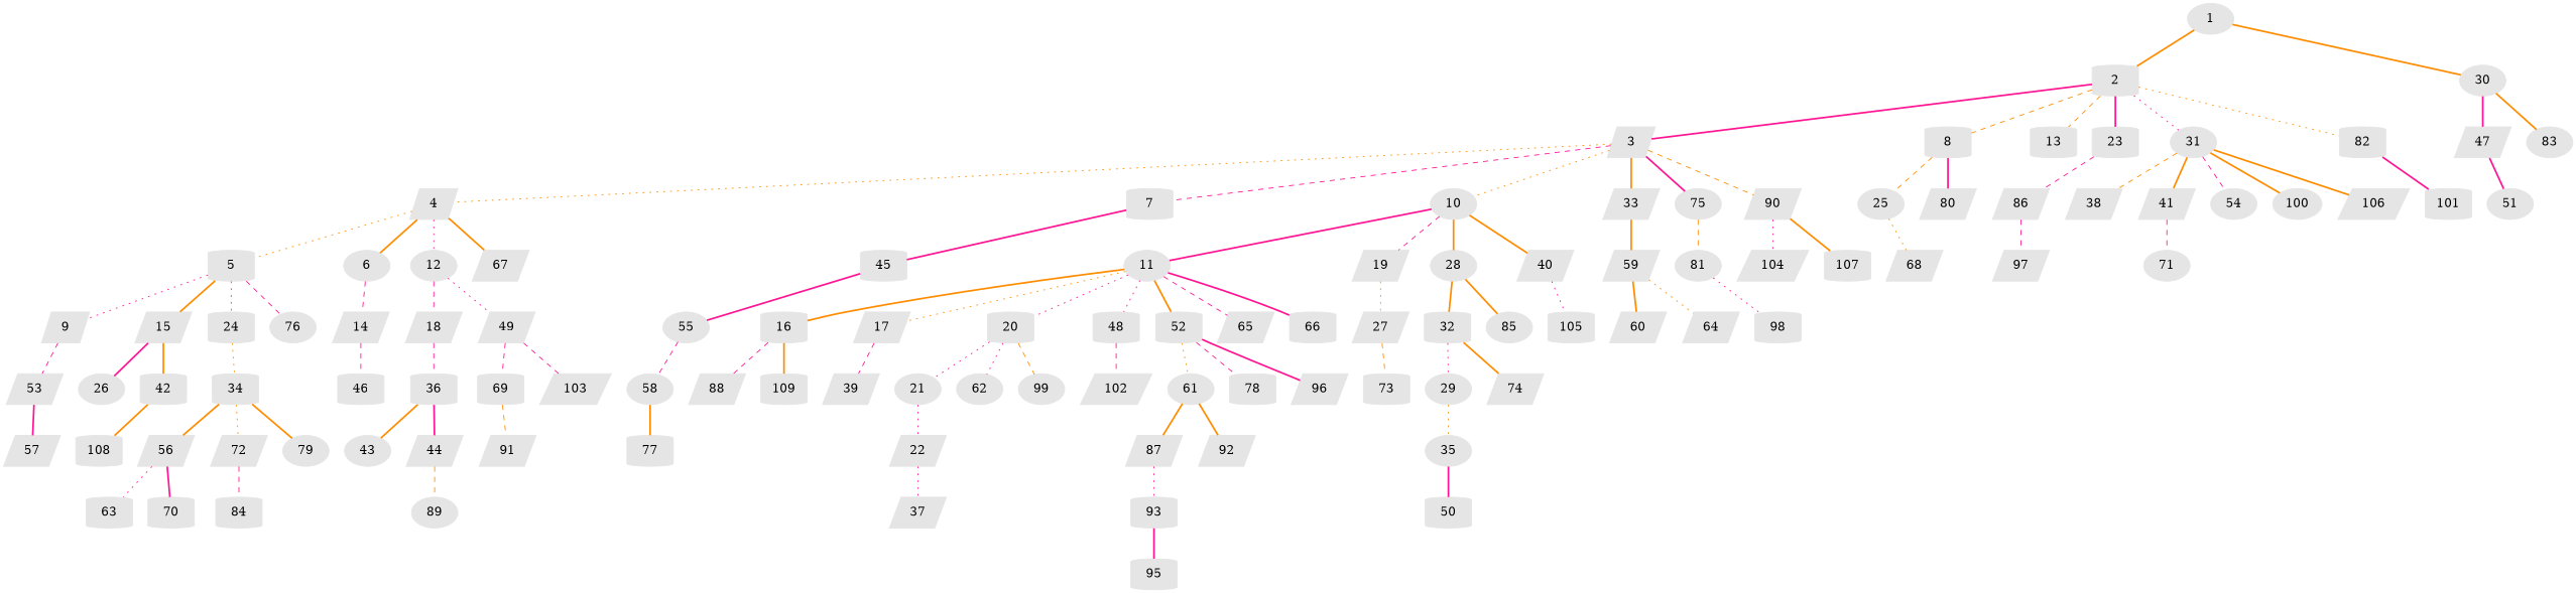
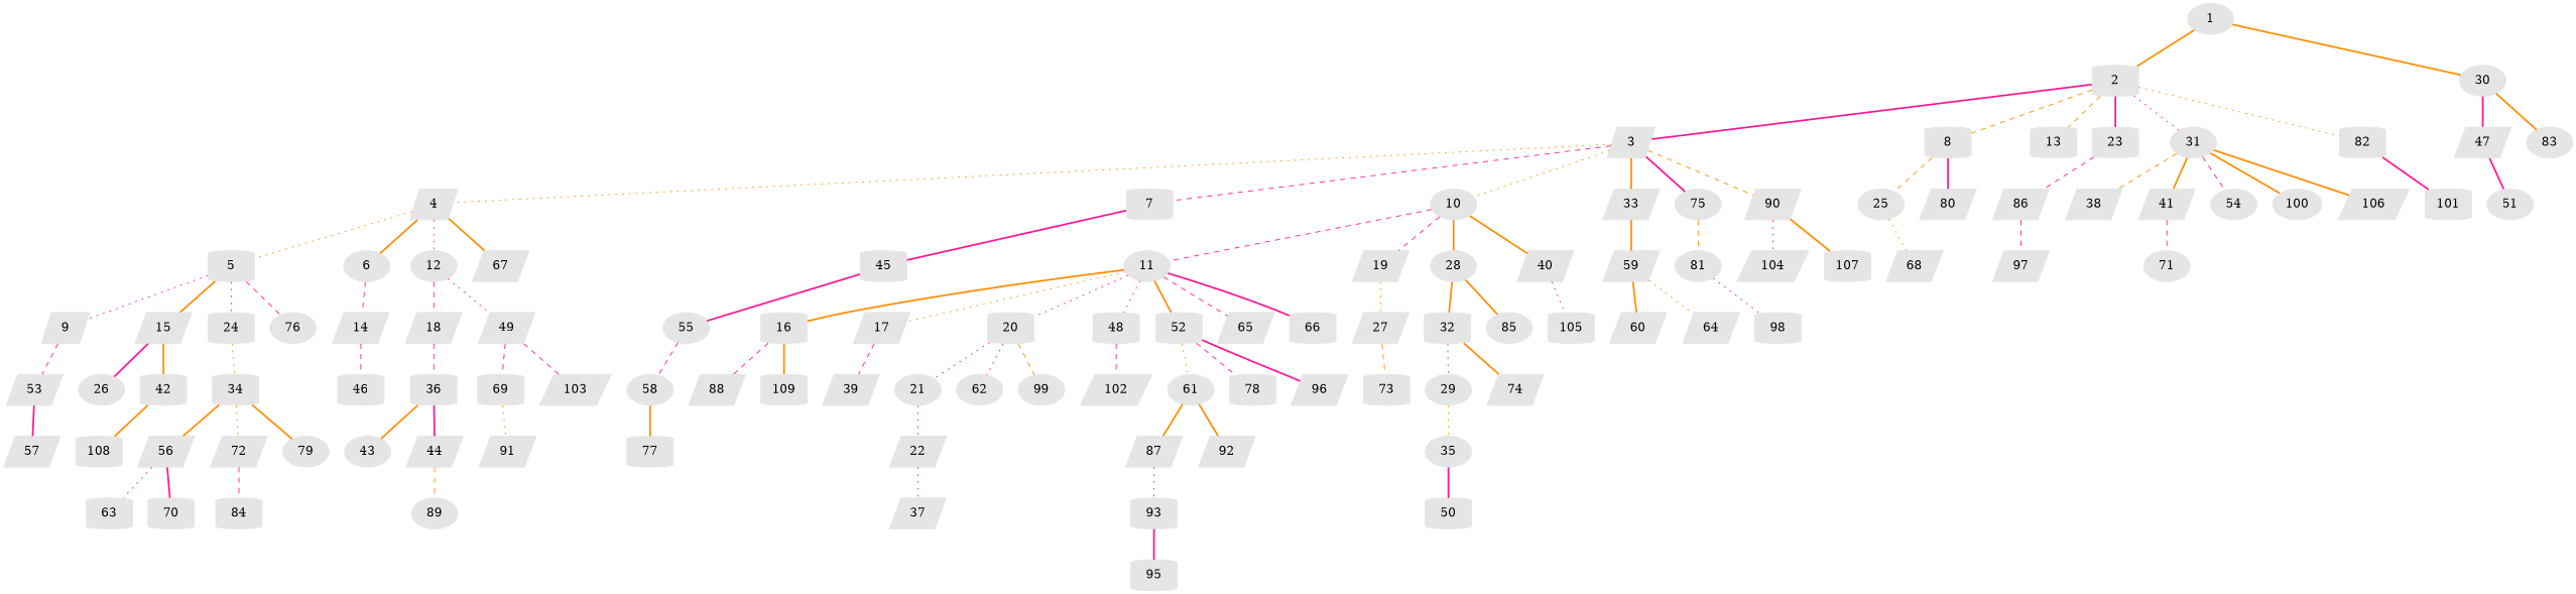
  graph {
    node [color=gray90 shape=parallelogram style=filled]
    edge [color=deeppink style=bold]
    1 [shape=ellipse]
    2 [shape=cylinder]
    30 [shape=ellipse]
    3
    8 [shape=cylinder]
    13 [shape=cylinder]
    23 [shape=cylinder]
    31 [shape=ellipse]
    82 [shape=cylinder]
    47
    83 [shape=ellipse]
    4
    7 [shape=cylinder]
    10 [shape=ellipse]
    33
    75 [shape=ellipse]
    90
    25 [shape=ellipse]
    80
    86
    38
    41
    54 [shape=ellipse]
    100 [shape=ellipse]
    106
    101 [shape=cylinder]
    5 [shape=cylinder]
    6 [shape=ellipse]
    12 [shape=ellipse]
    67
    45 [shape=cylinder]
    11 [shape=ellipse]
    19
    28 [shape=ellipse]
    40
    59
    81 [shape=ellipse]
    104
    107 [shape=cylinder]
    9
    15
    24 [shape=cylinder]
    76 [shape=ellipse]
    14
    18
    49
    53
    26 [shape=ellipse]
    42 [shape=cylinder]
    34 [shape=cylinder]
    46 [shape=cylinder]
    55 [shape=ellipse]
    68
    57
    16 [shape=cylinder]
    17
    20 [shape=cylinder]
    48 [shape=cylinder]
    52 [shape=cylinder]
    65
    66 [shape=cylinder]
    27
    32 [shape=cylinder]
    85 [shape=ellipse]
    105 [shape=cylinder]
    88
    109 [shape=cylinder]
    39
    21 [shape=ellipse]
    62 [shape=ellipse]
    99 [shape=ellipse]
    102
    61 [shape=ellipse]
    78 [shape=cylinder]
    96
    36 [shape=cylinder]
    69 [shape=cylinder]
    103
    108 [shape=cylinder]
    43 [shape=ellipse]
    44
    73 [shape=cylinder]
    29 [shape=ellipse]
    35 [shape=ellipse]
    22
    37
    97
    56
    72
    79 [shape=ellipse]
    74
    50 [shape=cylinder]
    51 [shape=ellipse]
    71 [shape=ellipse]
    60
    64
    63 [shape=cylinder]
    70 [shape=cylinder]
    84 [shape=cylinder]
    89 [shape=ellipse]
    58 [shape=ellipse]
    91
    87
    92
    77 [shape=cylinder]
    93 [shape=cylinder]
    98 [shape=cylinder]
    95 [shape=cylinder]
    1 -- 2 [color=darkorange]
    1 -- 30 [color=darkorange]
    2 -- 3
    2 -- 8 [color=darkorange style=dashed]
    2 -- 13 [color=darkorange style=dashed]
    2 -- 23
    2 -- 31 [style=dotted]
    2 -- 82 [color=darkorange style=dotted]
    30 -- 47
    30 -- 83 [color=darkorange]
    3 -- 4 [color=darkorange style=dotted]
    3 -- 7 [style=dashed]
    3 -- 10 [color=darkorange style=dotted]
    3 -- 33 [color=darkorange]
    3 -- 75
    3 -- 90 [color=darkorange style=dashed]
    8 -- 25 [color=darkorange style=dashed]
    8 -- 80
    23 -- 86 [style=dashed]
    31 -- 38 [color=darkorange style=dashed]
    31 -- 41 [color=darkorange]
    31 -- 54 [style=dashed]
    31 -- 100 [color=darkorange]
    31 -- 106 [color=darkorange]
    82 -- 101
    47 -- 51
    4 -- 5 [color=darkorange style=dotted]
    4 -- 6 [color=darkorange]
    4 -- 12 [style=dotted]
    4 -- 67 [color=darkorange]
    7 -- 45
-   10 -- 11
+   10 -- 11 [style=dashed]
    10 -- 19 [style=dashed]
    10 -- 28 [color=darkorange]
    10 -- 40 [color=darkorange]
    33 -- 59 [color=darkorange]
    75 -- 81 [color=darkorange style=dashed]
    90 -- 104 [style=dotted]
    90 -- 107 [color=darkorange]
    25 -- 68 [color=darkorange style=dotted]
    86 -- 97 [style=dashed]
    41 -- 71 [style=dashed]
    5 -- 9 [style=dotted]
    5 -- 15 [color=darkorange]
    5 -- 24 [style=dotted]
    5 -- 76 [style=dashed]
    6 -- 14 [style=dashed]
    12 -- 18 [style=dashed]
    12 -- 49 [style=dotted]
    45 -- 55
    11 -- 16 [color=darkorange]
    11 -- 17 [color=darkorange style=dotted]
    11 -- 20 [style=dotted]
    11 -- 48 [style=dotted]
    11 -- 52 [color=darkorange]
    11 -- 65 [style=dashed]
    11 -- 66
    19 -- 27 [color=darkorange style=dotted]
    28 -- 32 [color=darkorange]
    28 -- 85 [color=darkorange]
    40 -- 105 [style=dotted]
    59 -- 60 [color=darkorange]
    59 -- 64 [color=darkorange style=dotted]
    81 -- 98 [style=dotted]
    9 -- 53 [style=dashed]
    15 -- 26
    15 -- 42 [color=darkorange]
    24 -- 34 [color=darkorange style=dotted]
    14 -- 46 [style=dashed]
    18 -- 36 [style=dashed]
    49 -- 69 [style=dashed]
    49 -- 103 [style=dashed]
    53 -- 57
    42 -- 108 [color=darkorange]
    34 -- 56 [color=darkorange]
    34 -- 72 [color=darkorange style=dotted]
    34 -- 79 [color=darkorange]
    55 -- 58 [style=dashed]
    16 -- 88 [style=dashed]
    16 -- 109 [color=darkorange]
    17 -- 39 [style=dashed]
    20 -- 21 [style=dotted]
    20 -- 62 [style=dotted]
    20 -- 99 [color=darkorange style=dashed]
    48 -- 102 [style=dashed]
    52 -- 61 [color=darkorange style=dotted]
    52 -- 78 [style=dashed]
    52 -- 96
    27 -- 73 [color=darkorange style=dashed]
    32 -- 29 [style=dotted]
    32 -- 74 [color=darkorange]
    21 -- 22 [style=dotted]
    61 -- 87 [color=darkorange]
    61 -- 92 [color=darkorange]
    36 -- 43 [color=darkorange]
    36 -- 44
-   69 -- 91 [color=darkorange style=dashed]
+   69 -- 91 [color=darkorange style=dotted]
    44 -- 89 [color=darkorange style=dashed]
    29 -- 35 [color=darkorange style=dotted]
    35 -- 50
    22 -- 37 [style=dotted]
    56 -- 63 [style=dotted]
    56 -- 70
    72 -- 84 [style=dashed]
    58 -- 77 [color=darkorange]
    87 -- 93 [style=dotted]
    93 -- 95
  }
